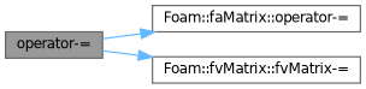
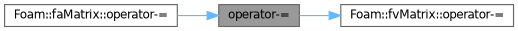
  digraph {
    rankdir=RL
    node [color=grey40 fillcolor=white fontname=Helvetica fontsize=10 shape=box style=filled]
    edge [color=steelblue1 dir=back fontname=Helvetica fontsize=10 labelfontname=Helvetica labelfontsize=10 style=solid]
    n1 [color=gray40 fillcolor=grey60 fontcolor=black height=0.2 label="operator-=" width=0.4]
    n2 [height=0.2 label="Foam::faMatrix::operator-=" width=0.4]
-   n3 [height=0.2 label="Foam::fvMatrix::fvMatrix-=" width=0.4]
-   n2 -> n1
+   n3 [height=0.2 label="Foam::fvMatrix::operator-=" width=0.4]
+   n1 -> n2
    n3 -> n1
  }
